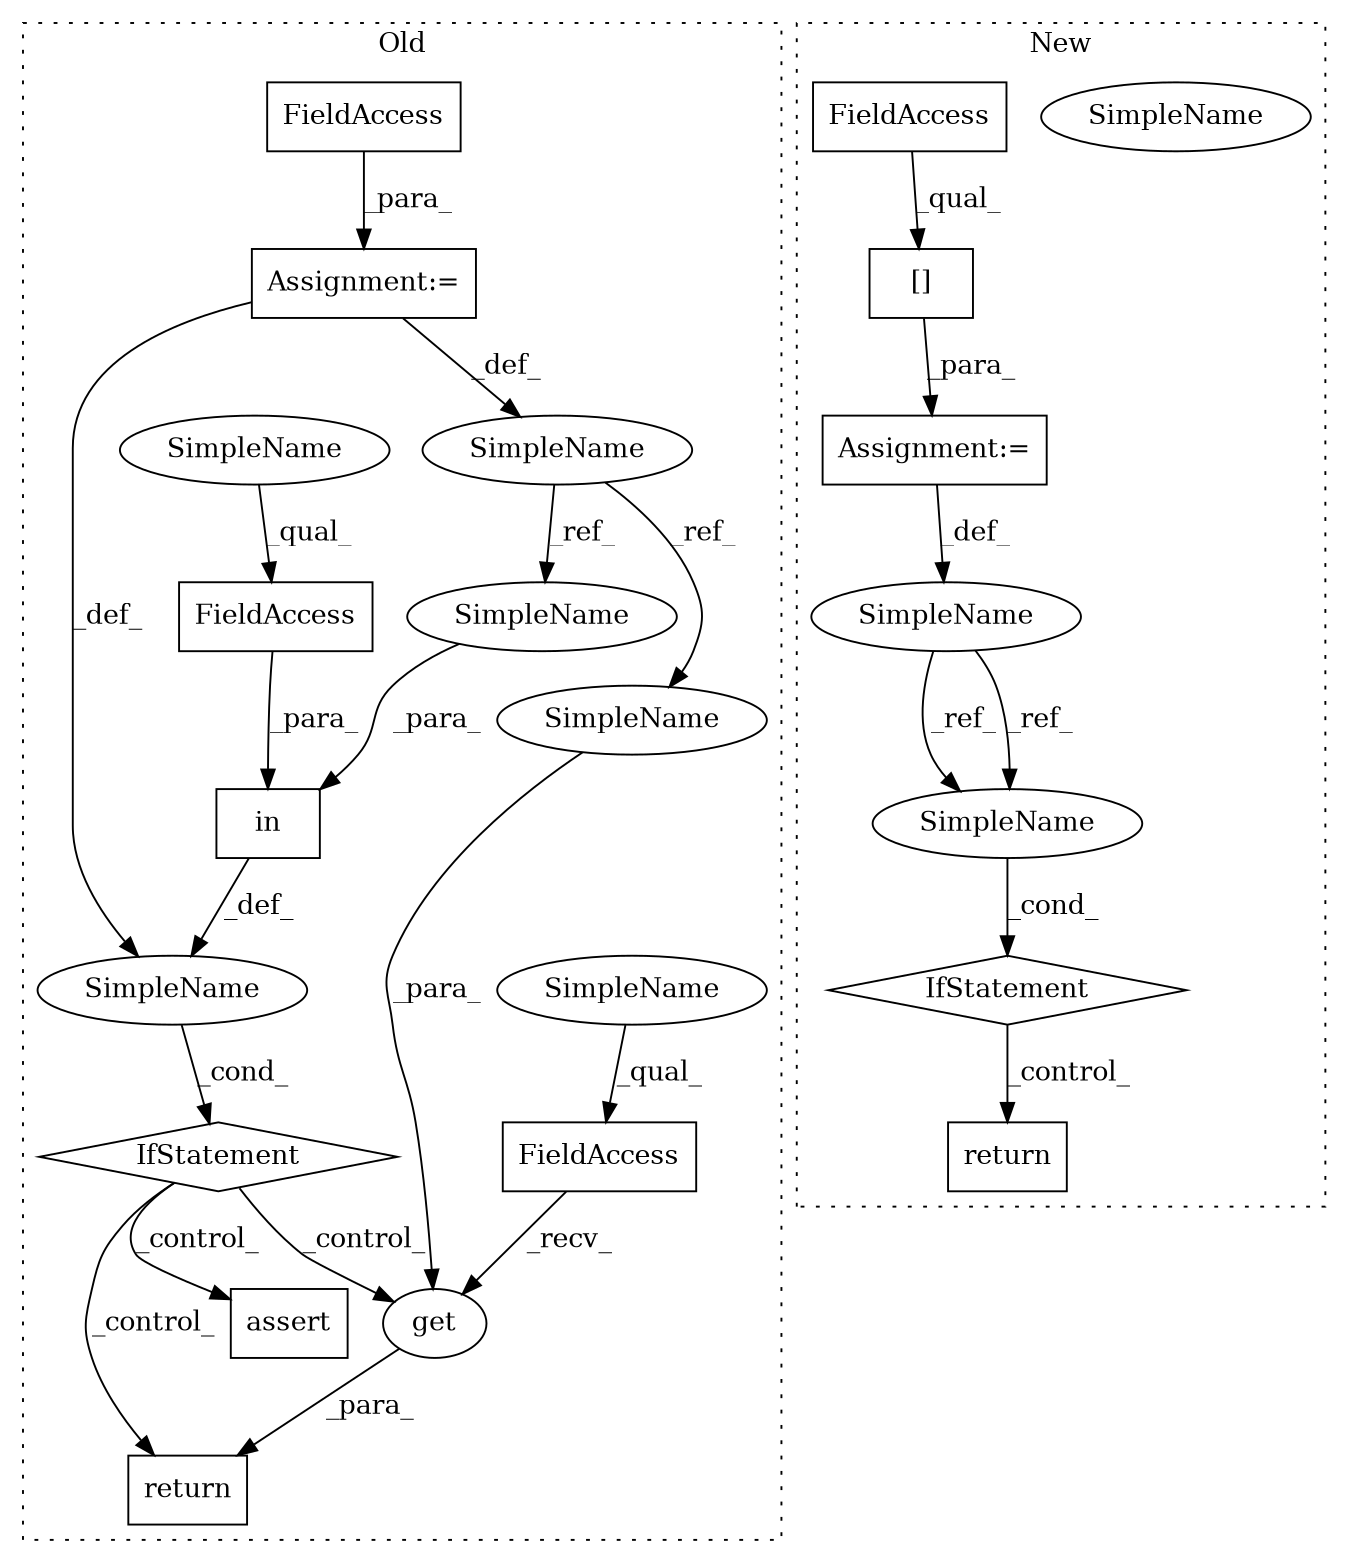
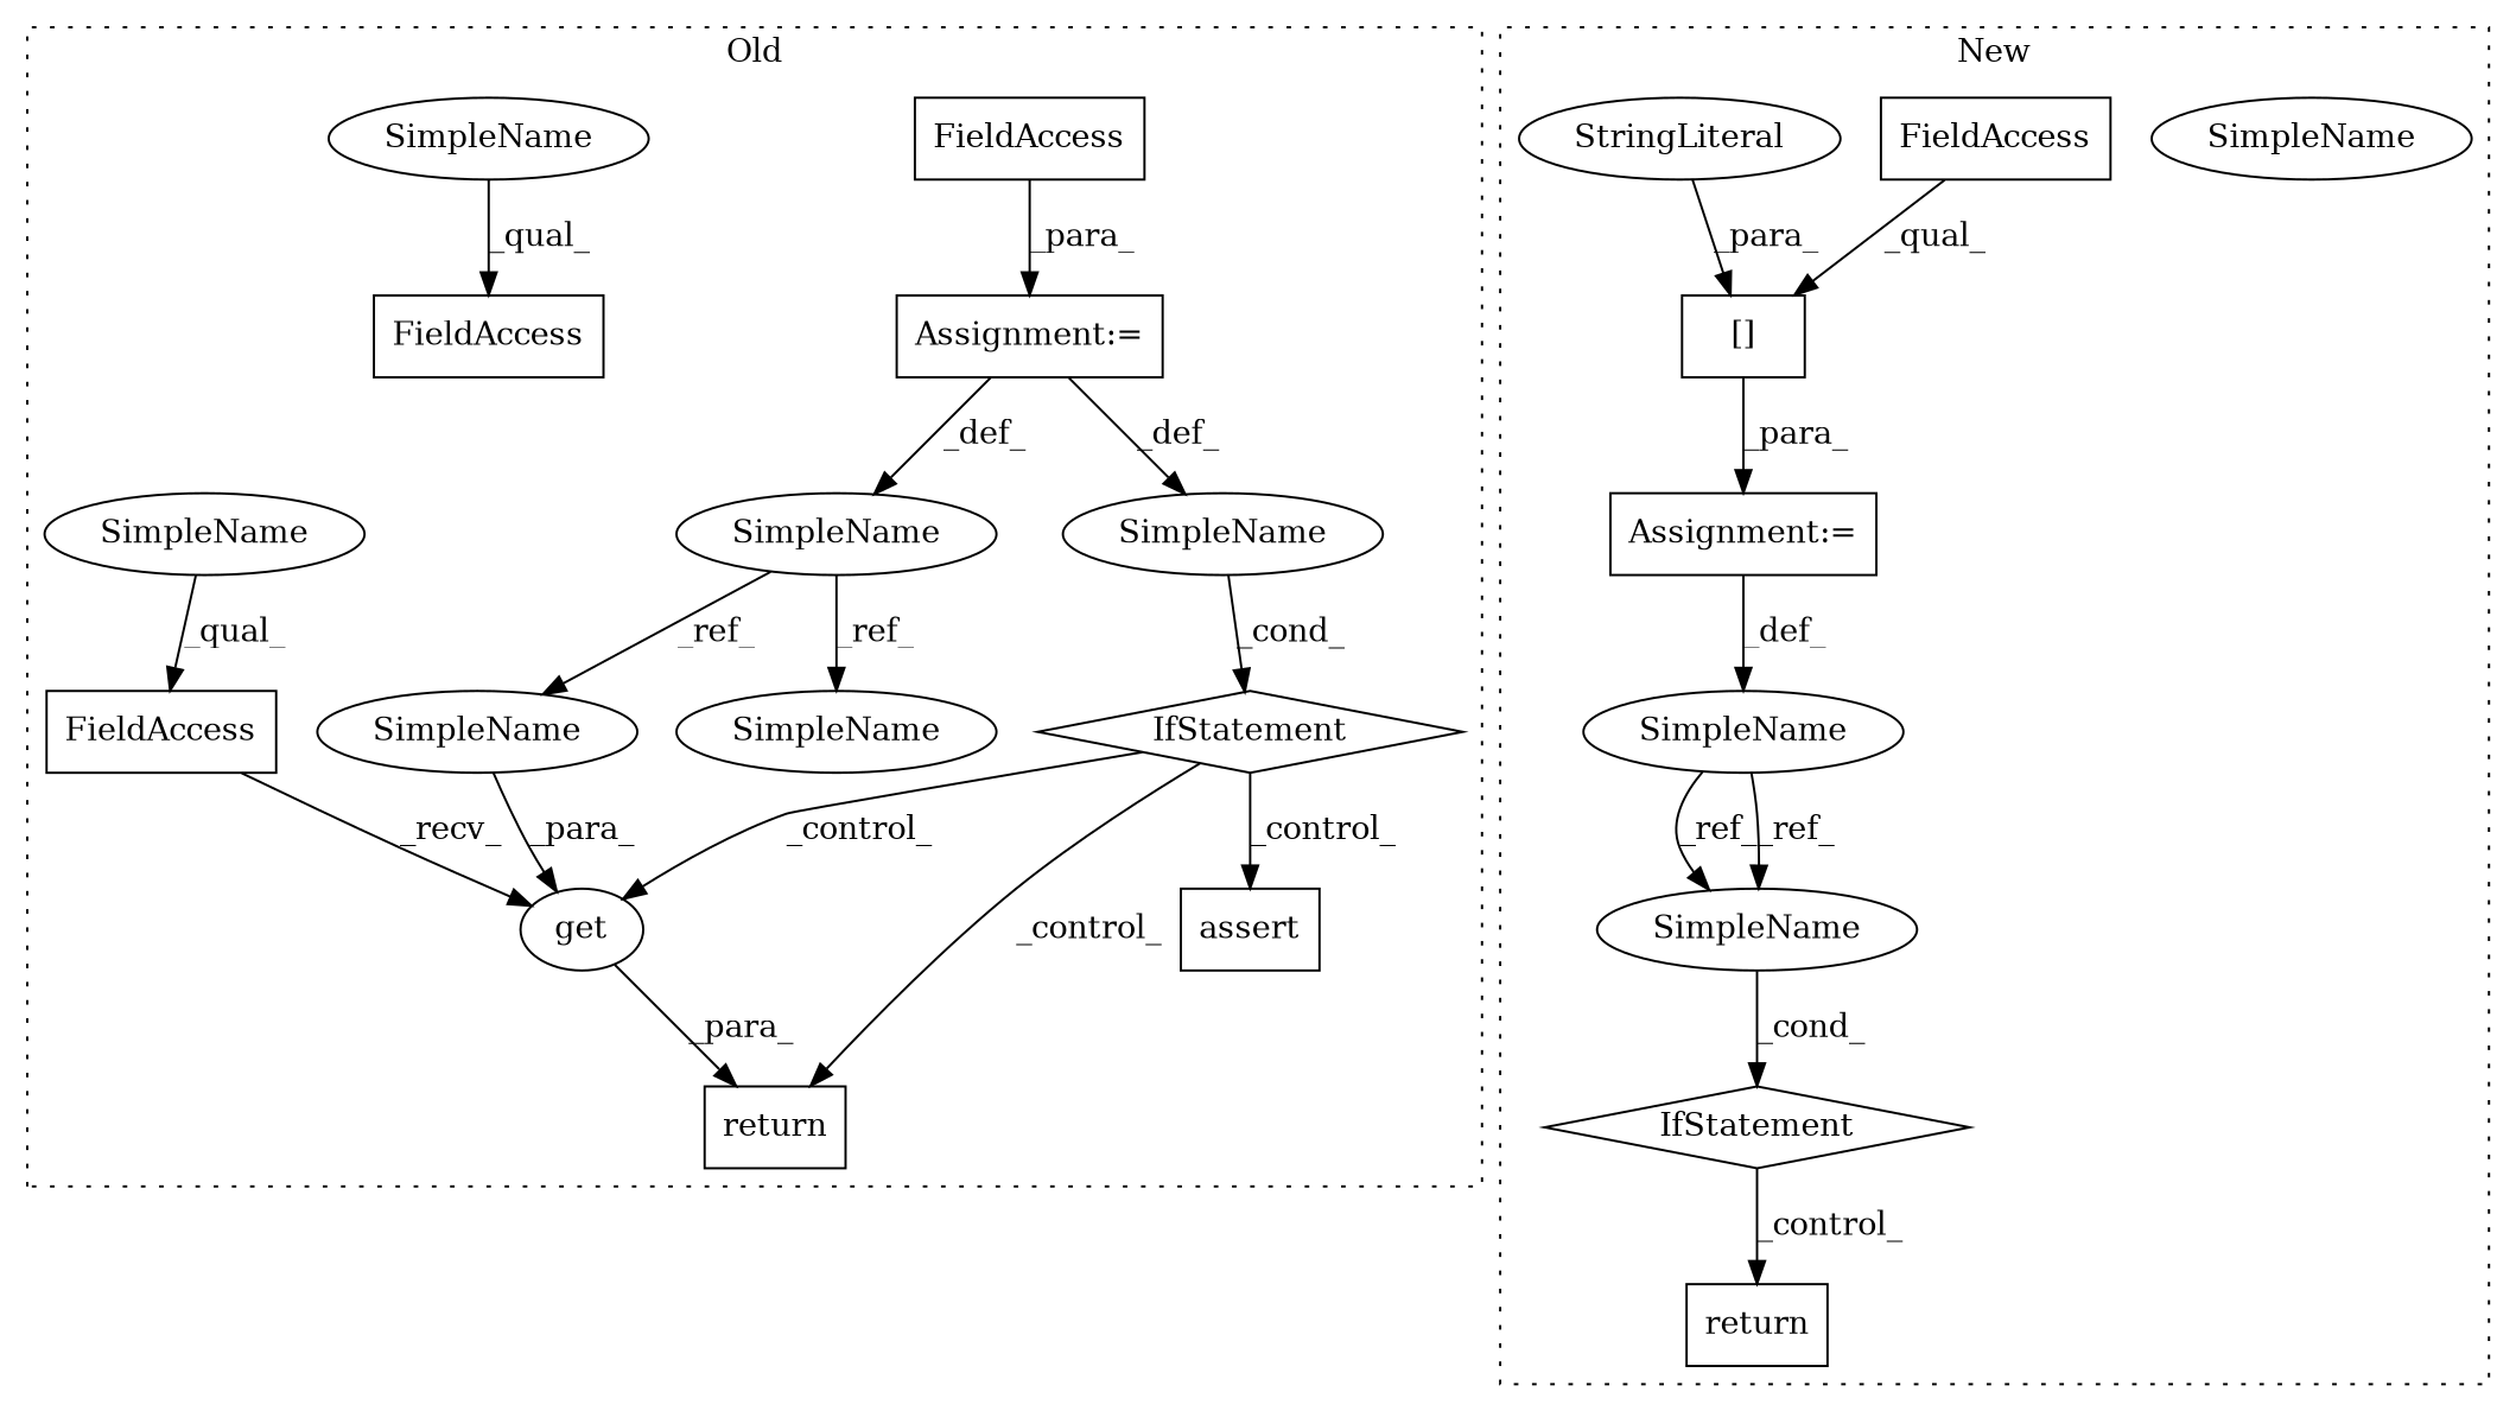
  digraph {
    node [a=42 l=7 s=5601 shape=box]
-   n1 [a=105 l=35 label=in]
    n2 [a=25 l="8,2" label=IfStatement s="5593,5636" shape=diamond]
    n3 [a=7 l=1 label="Assignment:=" s=5447]
    n4 [label=SimpleName shape=ellipse l="" s=""]
    n5 [a=41 label=return s=5694]
    n6 [a=22 l=24 label=FieldAccess s=5612]
    n7 [a=22 l=14 label=FieldAccess s=5701]
    n8 [a=6 label=assert s=5646]
    n9 [label=SimpleName s=5440 shape=ellipse]
    n10 [a=32 l="4,1" label=get s="5716,5727" shape=ellipse]
    n11 [a=22 l=10 label=FieldAccess s=5448]
    n12 [label=SimpleName s=5720 shape=ellipse]
    n13 [label=SimpleName shape=ellipse]
    n14 [l=4 label=SimpleName s=5701 shape=ellipse]
    n15 [l=4 label=SimpleName s=5612 shape=ellipse]
    n16 [a=41 label=return s=5672]
    n17 [a=25 l="4,2" label=IfStatement s="5645,5662" shape=diamond]
    n18 [l=13 label=SimpleName s=5497 shape=ellipse]
    n19 [l=13 label=SimpleName s=5649 shape=ellipse]
    n20 [a=7 l=1 label="Assignment:=" s=5510]
    n21 [a=2 l="7,1" label="[]" s="5511,5533"]
    n22 [a=22 l=6 label=FieldAccess s=5511]
+   n23 [a=45 l=15 label=StringLiteral s=5518 shape=ellipse]
    n24 [l=13 label=SimpleName s=5649 shape=ellipse]
    subgraph cluster_1 {
      label=Old
      style=dotted
-     n1
      n2
      n3
      n4
      n5
      n6
      n7
      n8
      n9
      n10
      n11
      n12
      n13
      n14
      n15
    }
    subgraph cluster_2 {
      label=New
      style=dotted
      n16
      n17
      n18
      n19
      n20
      n21
      n22
+     n23
      n24
    }
-   n1 -> n4 [label=_def_]
    n2 -> n5 [label=_control_]
    n2 -> n8 [label=_control_]
    n2 -> n10 [label=_control_]
    n3 -> n4 [label=_def_]
    n3 -> n9 [label=_def_]
    n4 -> n2 [label=_cond_]
-   n6 -> n1 [label=_para_]
    n7 -> n10 [label=_recv_]
    n9 -> n12 [label=_ref_]
    n9 -> n13 [label=_ref_]
    n10 -> n5 [label=_para_]
    n11 -> n3 [label=_para_]
    n12 -> n10 [label=_para_]
-   n13 -> n1 [label=_para_]
    n14 -> n7 [label=_qual_]
    n15 -> n6 [label=_qual_]
    n17 -> n16 [label=_control_]
    n18 -> n24 [label=_ref_]
    n18 -> n24 [label=_ref_]
    n20 -> n18 [label=_def_]
    n21 -> n20 [label=_para_]
    n22 -> n21 [label=_qual_]
+   n23 -> n21 [label=_para_]
    n24 -> n17 [label=_cond_]
  }
